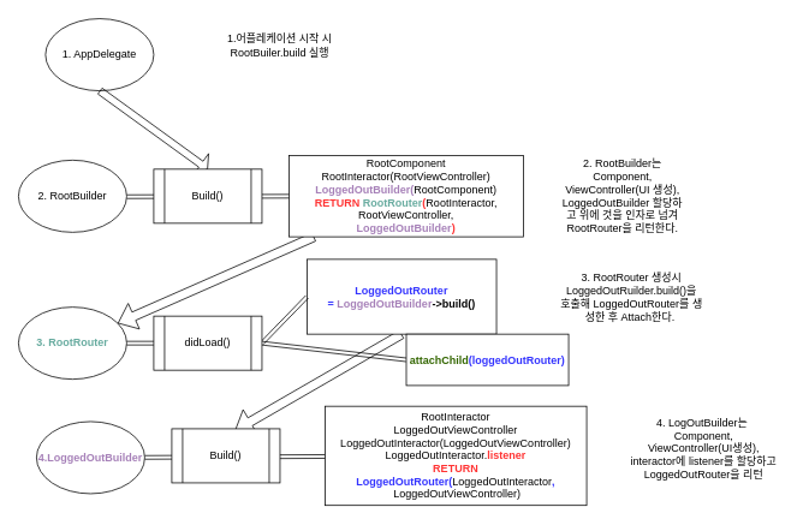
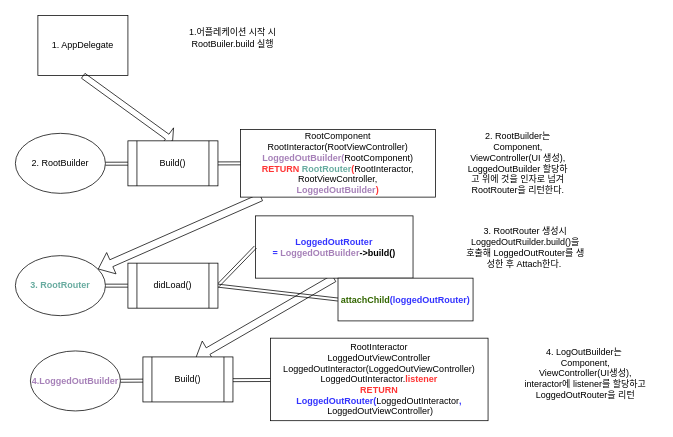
  <mxCell id="0" />
  <mxCell id="1" parent="0" />
- <mxCell id="2" value="1. AppDelegate" style="ellipse;whiteSpace=wrap;html=1;" parent="1" vertex="1"><mxGeometry x="50" y="20" width="120" height="80" as="geometry" /></mxCell>
+ <mxCell id="2" value="1. AppDelegate" style="whiteSpace=wrap;html=1;rounded=0;" parent="1" vertex="1"><mxGeometry x="50" y="20" width="120" height="80" as="geometry" /></mxCell>
  <mxCell id="3" value="" style="edgeStyle=none;shape=flexArrow;rounded=0;orthogonalLoop=1;jettySize=auto;html=1;width=8;endSize=2.67;entryX=0.5;entryY=0;entryDx=0;entryDy=0;exitX=0.5;exitY=1;exitDx=0;exitDy=0;" parent="1" source="2" target="14" edge="1"><mxGeometry relative="1" as="geometry"><mxPoint x="150.909" y="200" as="sourcePoint" /></mxGeometry></mxCell>
  <mxCell id="4" style="edgeStyle=none;shape=flexArrow;rounded=0;orthogonalLoop=1;jettySize=auto;html=1;" parent="1" source="5" target="13" edge="1"><mxGeometry relative="1" as="geometry" /></mxCell>
  <mxCell id="5" value="RootComponent&lt;br&gt;RootInteractor(RootViewController)&lt;br&gt;&lt;b&gt;&lt;font color=&quot;#a680b8&quot;&gt;LoggedOutBuilder(&lt;/font&gt;&lt;/b&gt;RootComponent)&lt;br&gt;&lt;b&gt;&lt;font color=&quot;#ff3333&quot;&gt;RETURN&amp;nbsp;&lt;/font&gt;&lt;font color=&quot;#67ab9f&quot;&gt;RootRouter&lt;/font&gt;&lt;font color=&quot;#ff3333&quot;&gt;(&lt;/font&gt;&lt;/b&gt;RootInteractor,&lt;br&gt;RootViewController,&lt;b&gt;&lt;font color=&quot;#ff3333&quot;&gt;&lt;br&gt;&lt;/font&gt;&lt;font color=&quot;#a680b8&quot;&gt;LoggedOutBuilder&lt;/font&gt;&lt;font color=&quot;#ff3333&quot;&gt;)&lt;/font&gt;&lt;/b&gt;" style="rounded=0;whiteSpace=wrap;html=1;direction=west;" parent="1" vertex="1"><mxGeometry x="320" y="172" width="260" height="90" as="geometry" /></mxCell>
  <mxCell id="6" style="edgeStyle=none;shape=flexArrow;rounded=0;orthogonalLoop=1;jettySize=auto;html=1;exitX=0.5;exitY=1;exitDx=0;exitDy=0;entryX=0.583;entryY=0.033;entryDx=0;entryDy=0;entryPerimeter=0;" parent="1" source="7" target="19" edge="1"><mxGeometry relative="1" as="geometry" /></mxCell>
  <mxCell id="7" value="&lt;b&gt;&lt;font color=&quot;#3333ff&quot;&gt;LoggedOutRouter =&amp;nbsp;&lt;/font&gt;&lt;/b&gt;&lt;b&gt;&lt;font color=&quot;#a680b8&quot;&gt;LoggedOutBuilder&lt;/font&gt;-&amp;gt;build()&lt;br&gt;&lt;/b&gt;" style="rounded=0;whiteSpace=wrap;html=1;" parent="1" vertex="1"><mxGeometry x="340" y="287" width="210" height="83" as="geometry" /></mxCell>
  <mxCell id="8" value="" style="edgeStyle=none;shape=link;rounded=0;orthogonalLoop=1;jettySize=auto;html=1;" parent="1" source="9" target="10" edge="1"><mxGeometry relative="1" as="geometry" /></mxCell>
  <mxCell id="9" value="&lt;b&gt;&lt;font color=&quot;#a680b8&quot;&gt;4.LoggedOutBuilder&lt;/font&gt;&lt;/b&gt;" style="ellipse;whiteSpace=wrap;html=1;" parent="1" vertex="1"><mxGeometry x="40" y="467" width="120" height="80" as="geometry" /></mxCell>
  <mxCell id="10" value="RootInteractor&lt;br&gt;LoggedOutViewController&lt;br&gt;LoggedOutInteractor(LoggedOutViewController)&lt;br&gt;LoggedOutInteractor.&lt;b&gt;&lt;font color=&quot;#ff3333&quot;&gt;listener&lt;/font&gt;&lt;/b&gt;&lt;br&gt;&lt;b&gt;&lt;font color=&quot;#ff3333&quot;&gt;RETURN&lt;/font&gt;&lt;/b&gt;&lt;br&gt;&lt;b&gt;&lt;font color=&quot;#3333ff&quot;&gt;LoggedOutRouter(&lt;/font&gt;&lt;/b&gt;LoggedOutInteractor&lt;b&gt;&lt;font color=&quot;#3333ff&quot;&gt;,&lt;br&gt;&amp;nbsp;&lt;/font&gt;&lt;/b&gt;LoggedOutViewController)" style="rounded=0;whiteSpace=wrap;html=1;" parent="1" vertex="1"><mxGeometry x="360" y="450" width="290" height="110" as="geometry" /></mxCell>
  <mxCell id="11" value="" style="edgeStyle=none;shape=link;rounded=0;orthogonalLoop=1;jettySize=auto;html=1;" parent="1" source="12" target="5" edge="1"><mxGeometry relative="1" as="geometry" /></mxCell>
  <mxCell id="12" value="2. RootBuilder" style="ellipse;whiteSpace=wrap;html=1;" parent="1" vertex="1"><mxGeometry x="20" y="177" width="120" height="80" as="geometry" /></mxCell>
  <mxCell id="13" value="&lt;b&gt;&lt;font color=&quot;#67ab9f&quot;&gt;3. RootRouter&lt;/font&gt;&lt;/b&gt;" style="ellipse;whiteSpace=wrap;html=1;" parent="1" vertex="1"><mxGeometry x="20" y="340" width="120" height="80" as="geometry" /></mxCell>
  <mxCell id="14" value="Build()" style="shape=process;whiteSpace=wrap;html=1;backgroundOutline=1;" parent="1" vertex="1"><mxGeometry x="170" y="187" width="120" height="60" as="geometry" /></mxCell>
  <mxCell id="15" style="edgeStyle=none;shape=link;rounded=0;orthogonalLoop=1;jettySize=auto;html=1;exitX=1;exitY=0.5;exitDx=0;exitDy=0;entryX=0;entryY=0.5;entryDx=0;entryDy=0;" parent="1" source="18" target="20" edge="1"><mxGeometry relative="1" as="geometry" /></mxCell>
  <mxCell id="16" value="" style="edgeStyle=none;shape=link;rounded=0;orthogonalLoop=1;jettySize=auto;html=1;" parent="1" source="18" target="13" edge="1"><mxGeometry relative="1" as="geometry" /></mxCell>
  <mxCell id="17" style="edgeStyle=none;shape=link;rounded=0;orthogonalLoop=1;jettySize=auto;html=1;exitX=1;exitY=0.5;exitDx=0;exitDy=0;entryX=0;entryY=0.5;entryDx=0;entryDy=0;" parent="1" source="18" target="7" edge="1"><mxGeometry relative="1" as="geometry" /></mxCell>
  <mxCell id="18" value="didLoad()" style="shape=process;whiteSpace=wrap;html=1;backgroundOutline=1;" parent="1" vertex="1"><mxGeometry x="170" y="350" width="120" height="60" as="geometry" /></mxCell>
  <mxCell id="19" value="Build()" style="shape=process;whiteSpace=wrap;html=1;backgroundOutline=1;" parent="1" vertex="1"><mxGeometry x="190" y="475" width="120" height="60" as="geometry" /></mxCell>
  <mxCell id="20" value="&lt;b style=&quot;white-space: normal&quot;&gt;&lt;font color=&quot;#336600&quot;&gt;attachChild&lt;/font&gt;&lt;font color=&quot;#3333ff&quot;&gt;(loggedOutRouter)&lt;/font&gt;&lt;/b&gt;" style="rounded=0;whiteSpace=wrap;html=1;" parent="1" vertex="1"><mxGeometry x="450" y="370" width="180" height="57" as="geometry" /></mxCell>
  <mxCell id="21" value="1.어플레케이션 시작 시&lt;br&gt;RootBuiler.build 실행" style="text;html=1;strokeColor=none;fillColor=none;align=center;verticalAlign=middle;whiteSpace=wrap;rounded=0;" parent="1" vertex="1"><mxGeometry x="250" y="30" width="120" height="40" as="geometry" /></mxCell>
  <mxCell id="22" value="2. RootBuilder는 Component,&lt;br&gt;ViewController(UI 생성),&lt;br&gt;LoggedOutBuilder 할당하고 위에 것을 인자로 넘겨 RootRouter을 리턴한다." style="text;html=1;strokeColor=none;fillColor=none;align=center;verticalAlign=middle;whiteSpace=wrap;rounded=0;" parent="1" vertex="1"><mxGeometry x="620" y="207" width="140" height="20" as="geometry" /></mxCell>
  <mxCell id="23" value="3. RootRouter 생성시&lt;br&gt;LoggedOutRuilder.build()을 호출해 LoggedOutRouter를 생성한 후 Attach한다.&amp;nbsp;" style="text;html=1;strokeColor=none;fillColor=none;align=center;verticalAlign=middle;whiteSpace=wrap;rounded=0;" parent="1" vertex="1"><mxGeometry x="620" y="319" width="160" height="20" as="geometry" /></mxCell>
  <mxCell id="24" value="4. LogOutBuilder는&amp;nbsp;&lt;br&gt;Component,&lt;br&gt;ViewController(UI생성),&lt;br&gt;interactor에 listener를 할당하고 LoggedOutRouter을 리턴" style="text;html=1;strokeColor=none;fillColor=none;align=center;verticalAlign=middle;whiteSpace=wrap;rounded=0;" parent="1" vertex="1"><mxGeometry x="685" y="487" width="190" height="20" as="geometry" /></mxCell>
